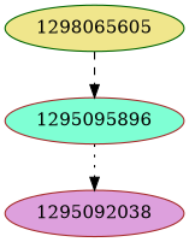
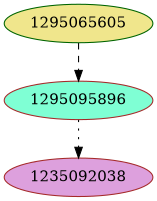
  strict digraph {
    node [color=brown style=filled]
-   1295092038 [fillcolor=plum]
+   1295092038 [fillcolor=plum label=1235092038]
    n2 [fillcolor=aquamarine label=1295095896]
-   1295065605 [color=darkgreen fillcolor=khaki label=1298065605]
+   1295065605 [color=darkgreen fillcolor=khaki]
    n2 -> 1295092038 [style=dotted]
    1295065605 -> n2 [style=dashed]
  }
